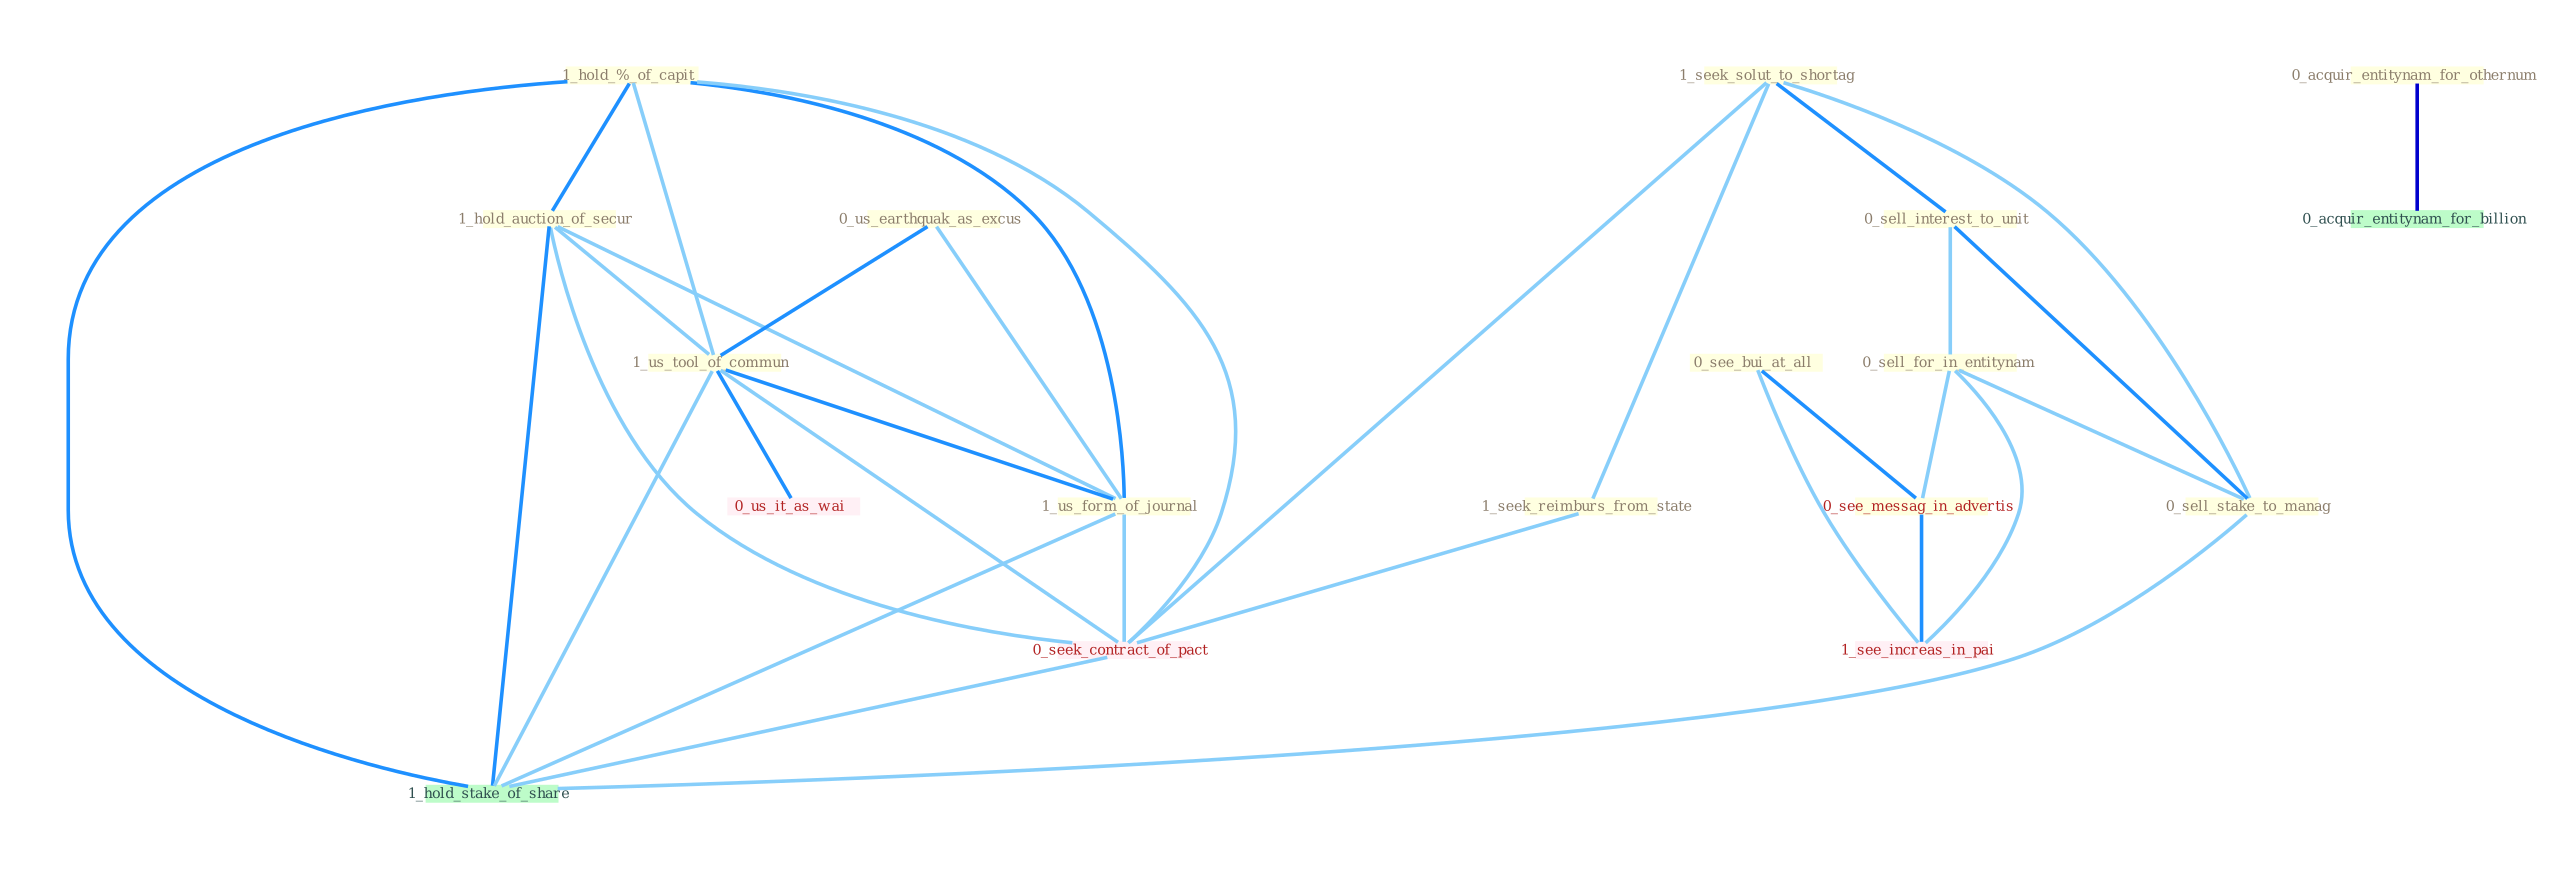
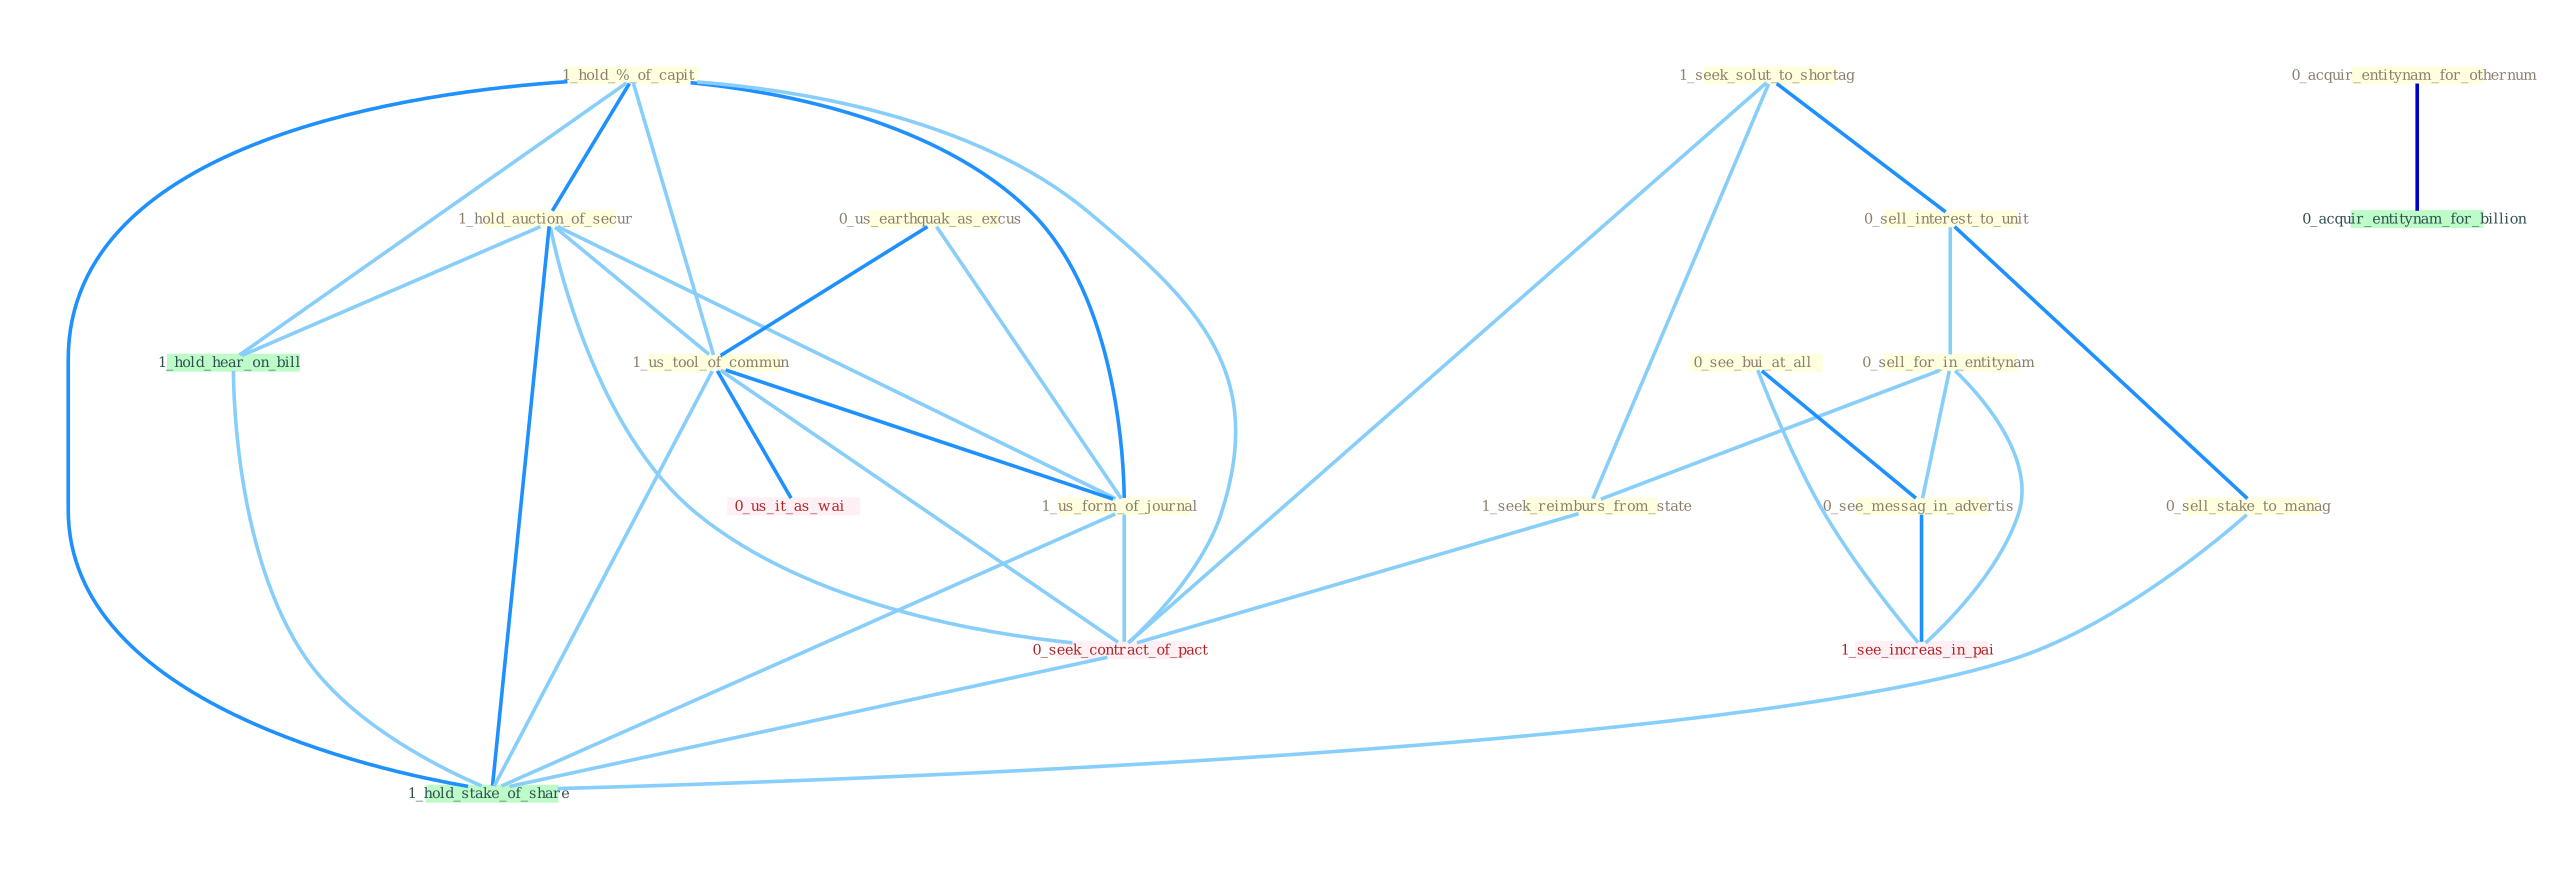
  graph {
    node [color="#ffffe0" fixedsize=true fontcolor="#8b7d6b" fontsize=4 shape=polygon style=filled]
    edge [color="#87cefa" w=1]
    "1_seek_solut_to_shortag " [height=.06 width=.5]
    "1_hold_%_of_capit " [height=.06 width=.5]
    "0_sell_interest_to_unit " [height=.06 width=.5]
    "1_hold_auction_of_secur " [height=.06 width=.5]
    "0_acquir_entitynam_for_othernum " [height=.06 width=.5]
    n6 [height=.06 label="0_sell_for_in_entitynam" width=.5]
    "0_us_earthquak_as_excus " [height=.06 width=.5]
    "0_sell_stake_to_manag " [height=.06 width=.5]
    "1_us_tool_of_commun " [height=.06 width=.5]
    "0_see_bui_at_all " [height=.06 width=.5]
    "1_us_form_of_journal " [height=.06 width=.5]
-   "0_see_messag_in_advertis " [fontcolor="#b22222" height=.06 width=.5]
+   "0_see_messag_in_advertis " [height=.06 width=.5]
    "1_seek_reimburs_from_state " [height=.06 width=.5]
    "0_seek_contract_of_pact " [color="#fff0f5" fontcolor="#b22222" height=.06 width=.5]
    "0_us_it_as_wai " [color="#fff0f5" fontcolor="#b22222" height=.06 width=.5]
    "1_see_increas_in_pai " [color="#fff0f5" fontcolor="#b22222" height=.06 width=.5]
+   "1_hold_hear_on_bill " [color="#BDFCC9" fontcolor="#2f4f4f" height=.06 width=.5]
    "1_hold_stake_of_share " [color="#BDFCC9" fontcolor="#2f4f4f" height=.06 width=.5]
    "0_acquir_entitynam_for_billion " [color="#BDFCC9" fontcolor="#2f4f4f" height=.06 width=.5]
    subgraph sub_1 {
      "1_seek_solut_to_shortag "
      "1_hold_%_of_capit "
      "0_sell_interest_to_unit "
      "1_hold_auction_of_secur "
      "0_acquir_entitynam_for_othernum "
      n6
      "0_us_earthquak_as_excus "
      "0_sell_stake_to_manag "
      "1_us_tool_of_commun "
      "0_see_bui_at_all "
      "1_us_form_of_journal "
      "0_see_messag_in_advertis "
      "1_seek_reimburs_from_state "
    }
    subgraph sub_2 {
      "0_seek_contract_of_pact "
      "0_us_it_as_wai "
      "1_see_increas_in_pai "
    }
    "1_seek_solut_to_shortag " -- "0_sell_interest_to_unit " [color="#1e90ff"]
-   "1_seek_solut_to_shortag " -- "0_sell_stake_to_manag "
    "1_seek_solut_to_shortag " -- "1_seek_reimburs_from_state "
    "1_seek_solut_to_shortag " -- "0_seek_contract_of_pact "
    "1_hold_%_of_capit " -- "1_hold_auction_of_secur " [color="#1e90ff" w=2]
    "1_hold_%_of_capit " -- "1_us_tool_of_commun "
    "1_hold_%_of_capit " -- "1_us_form_of_journal " [color="#1e90ff"]
    "1_hold_%_of_capit " -- "0_seek_contract_of_pact "
+   "1_hold_%_of_capit " -- "1_hold_hear_on_bill "
    "1_hold_%_of_capit " -- "1_hold_stake_of_share " [color="#1e90ff" w=2]
    "0_sell_interest_to_unit " -- n6
    "0_sell_interest_to_unit " -- "0_sell_stake_to_manag " [color="#1e90ff" w=2]
    "1_hold_auction_of_secur " -- "1_us_tool_of_commun "
    "1_hold_auction_of_secur " -- "1_us_form_of_journal "
    "1_hold_auction_of_secur " -- "0_seek_contract_of_pact "
+   "1_hold_auction_of_secur " -- "1_hold_hear_on_bill "
    "1_hold_auction_of_secur " -- "1_hold_stake_of_share " [color="#1e90ff" w=2]
    "0_acquir_entitynam_for_othernum " -- "0_acquir_entitynam_for_billion " [color="#0000cd" w=3]
-   n6 -- "0_sell_stake_to_manag "
+   n6 -- "1_seek_reimburs_from_state "
    n6 -- "0_see_messag_in_advertis "
    n6 -- "1_see_increas_in_pai "
    "0_us_earthquak_as_excus " -- "1_us_tool_of_commun " [color="#1e90ff"]
    "0_us_earthquak_as_excus " -- "1_us_form_of_journal "
    "0_sell_stake_to_manag " -- "1_hold_stake_of_share "
    "1_us_tool_of_commun " -- "1_us_form_of_journal " [color="#1e90ff" w=2]
    "1_us_tool_of_commun " -- "0_seek_contract_of_pact "
    "1_us_tool_of_commun " -- "0_us_it_as_wai " [color="#1e90ff"]
    "1_us_tool_of_commun " -- "1_hold_stake_of_share "
    "0_see_bui_at_all " -- "0_see_messag_in_advertis " [color="#1e90ff"]
    "0_see_bui_at_all " -- "1_see_increas_in_pai "
    "1_us_form_of_journal " -- "0_seek_contract_of_pact "
    "1_us_form_of_journal " -- "1_hold_stake_of_share "
    "0_see_messag_in_advertis " -- "1_see_increas_in_pai " [color="#1e90ff" w=2]
    "1_seek_reimburs_from_state " -- "0_seek_contract_of_pact "
    "0_seek_contract_of_pact " -- "1_hold_stake_of_share "
+   "1_hold_hear_on_bill " -- "1_hold_stake_of_share "
  }
